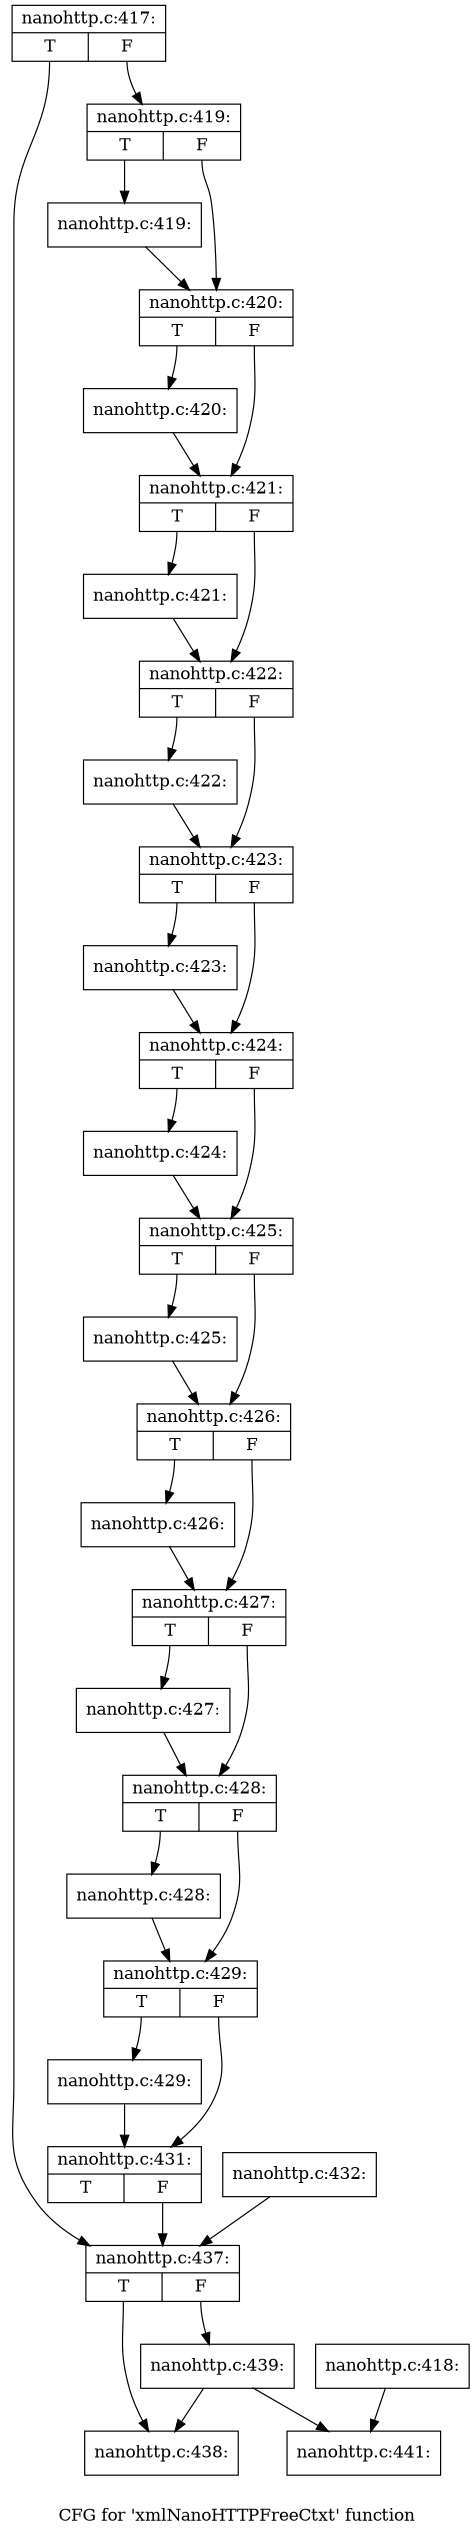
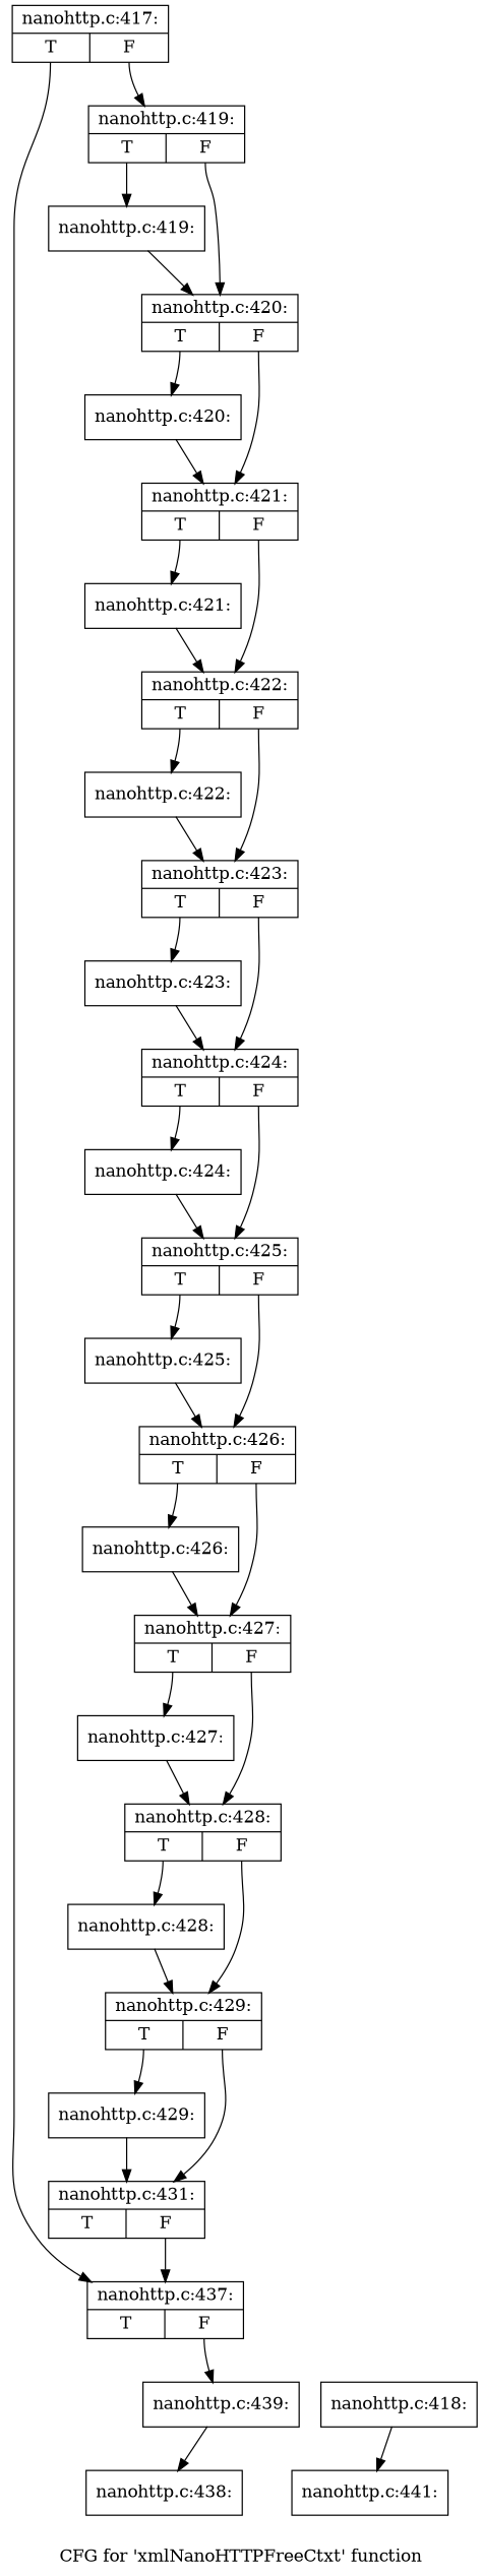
  digraph {
    label="CFG for 'xmlNanoHTTPFreeCtxt' function"
    node [shape=record]
    n1 [label="{nanohttp.c:417:|{<s0>T|<s1>F}}"]
    n2 [label="{nanohttp.c:419:|{<s0>T|<s1>F}}"]
    n3 [label="{nanohttp.c:437:|{<s0>T|<s1>F}}"]
    n4 [label="{nanohttp.c:418:}"]
    n5 [label="{nanohttp.c:441:}"]
    n6 [label="{nanohttp.c:419:}"]
    n7 [label="{nanohttp.c:420:|{<s0>T|<s1>F}}"]
    n8 [label="{nanohttp.c:420:}"]
    n9 [label="{nanohttp.c:421:|{<s0>T|<s1>F}}"]
    n10 [label="{nanohttp.c:421:}"]
    n11 [label="{nanohttp.c:422:|{<s0>T|<s1>F}}"]
    n12 [label="{nanohttp.c:422:}"]
    n13 [label="{nanohttp.c:423:|{<s0>T|<s1>F}}"]
    n14 [label="{nanohttp.c:423:}"]
    n15 [label="{nanohttp.c:424:|{<s0>T|<s1>F}}"]
    n16 [label="{nanohttp.c:424:}"]
    n17 [label="{nanohttp.c:425:|{<s0>T|<s1>F}}"]
    n18 [label="{nanohttp.c:425:}"]
    n19 [label="{nanohttp.c:426:|{<s0>T|<s1>F}}"]
    n20 [label="{nanohttp.c:426:}"]
    n21 [label="{nanohttp.c:427:|{<s0>T|<s1>F}}"]
    n22 [label="{nanohttp.c:427:}"]
    n23 [label="{nanohttp.c:428:|{<s0>T|<s1>F}}"]
    n24 [label="{nanohttp.c:428:}"]
    n25 [label="{nanohttp.c:429:|{<s0>T|<s1>F}}"]
    n26 [label="{nanohttp.c:429:}"]
    n27 [label="{nanohttp.c:431:|{<s0>T|<s1>F}}"]
-   n28 [label="{nanohttp.c:432:}"]
    n29 [label="{nanohttp.c:438:}"]
    n30 [label="{nanohttp.c:439:}"]
    n1 -> n2 [tailport=s1]
    n1 -> n3 [tailport=s0]
    n2 -> n6 [tailport=s0]
    n2 -> n7 [tailport=s1]
-   n3 -> n29 [tailport=s0]
    n3 -> n30 [tailport=s1]
    n4 -> n5
    n6 -> n7
    n7 -> n8 [tailport=s0]
    n7 -> n9 [tailport=s1]
    n8 -> n9
    n9 -> n10 [tailport=s0]
    n9 -> n11 [tailport=s1]
    n10 -> n11
    n11 -> n12 [tailport=s0]
    n11 -> n13 [tailport=s1]
    n12 -> n13
    n13 -> n14 [tailport=s0]
    n13 -> n15 [tailport=s1]
    n14 -> n15
    n15 -> n16 [tailport=s0]
    n15 -> n17 [tailport=s1]
    n16 -> n17
    n17 -> n18 [tailport=s0]
    n17 -> n19 [tailport=s1]
    n18 -> n19
    n19 -> n20 [tailport=s0]
    n19 -> n21 [tailport=s1]
    n20 -> n21
    n21 -> n22 [tailport=s0]
    n21 -> n23 [tailport=s1]
    n22 -> n23
    n23 -> n24 [tailport=s0]
    n23 -> n25 [tailport=s1]
    n24 -> n25
    n25 -> n26 [tailport=s0]
    n25 -> n27 [tailport=s1]
    n26 -> n27
    n27 -> n3 [tailport=s1]
-   n28 -> n3
-   n30 -> n5
    n30 -> n29
  }
